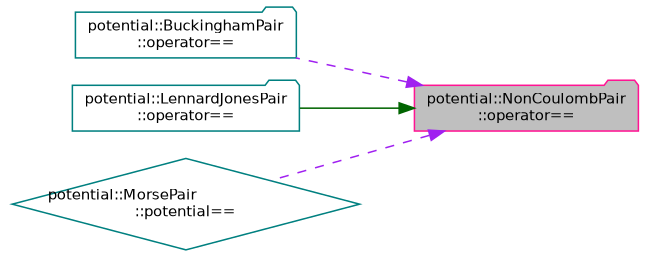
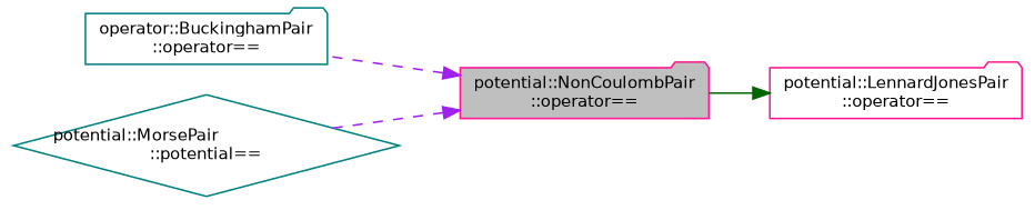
  digraph {
    rankdir=RL
    node [color=deeppink fillcolor=white fontname=Helvetica fontsize=10 shape=folder style=filled]
    edge [color=purple dir=back fontname=Helvetica fontsize=10 labelfontname=Helvetica labelfontsize=10 style=dashed]
    n1 [fillcolor=grey75 fontcolor=black height=0.2 label="potential::NonCoulombPair\l::operator==" width=0.4]
-   n2 [color=teal height=0.2 label="potential::BuckinghamPair\l::operator==" width=0.4]
-   n3 [color=teal height=0.2 label="potential::LennardJonesPair\l::operator==" width=0.4]
+   n2 [color=teal height=0.2 label="operator::BuckinghamPair\l::operator==" width=0.4]
+   n3 [height=0.2 label="potential::LennardJonesPair\l::operator==" width=0.4]
    n4 [color=teal height=0.2 label="potential::MorsePair\l::potential==" shape=diamond width=0.4]
    n1 -> n2
-   n1 -> n3 [color=darkgreen style=solid]
+   n3 -> n1 [color=darkgreen style=solid]
    n1 -> n4
  }
